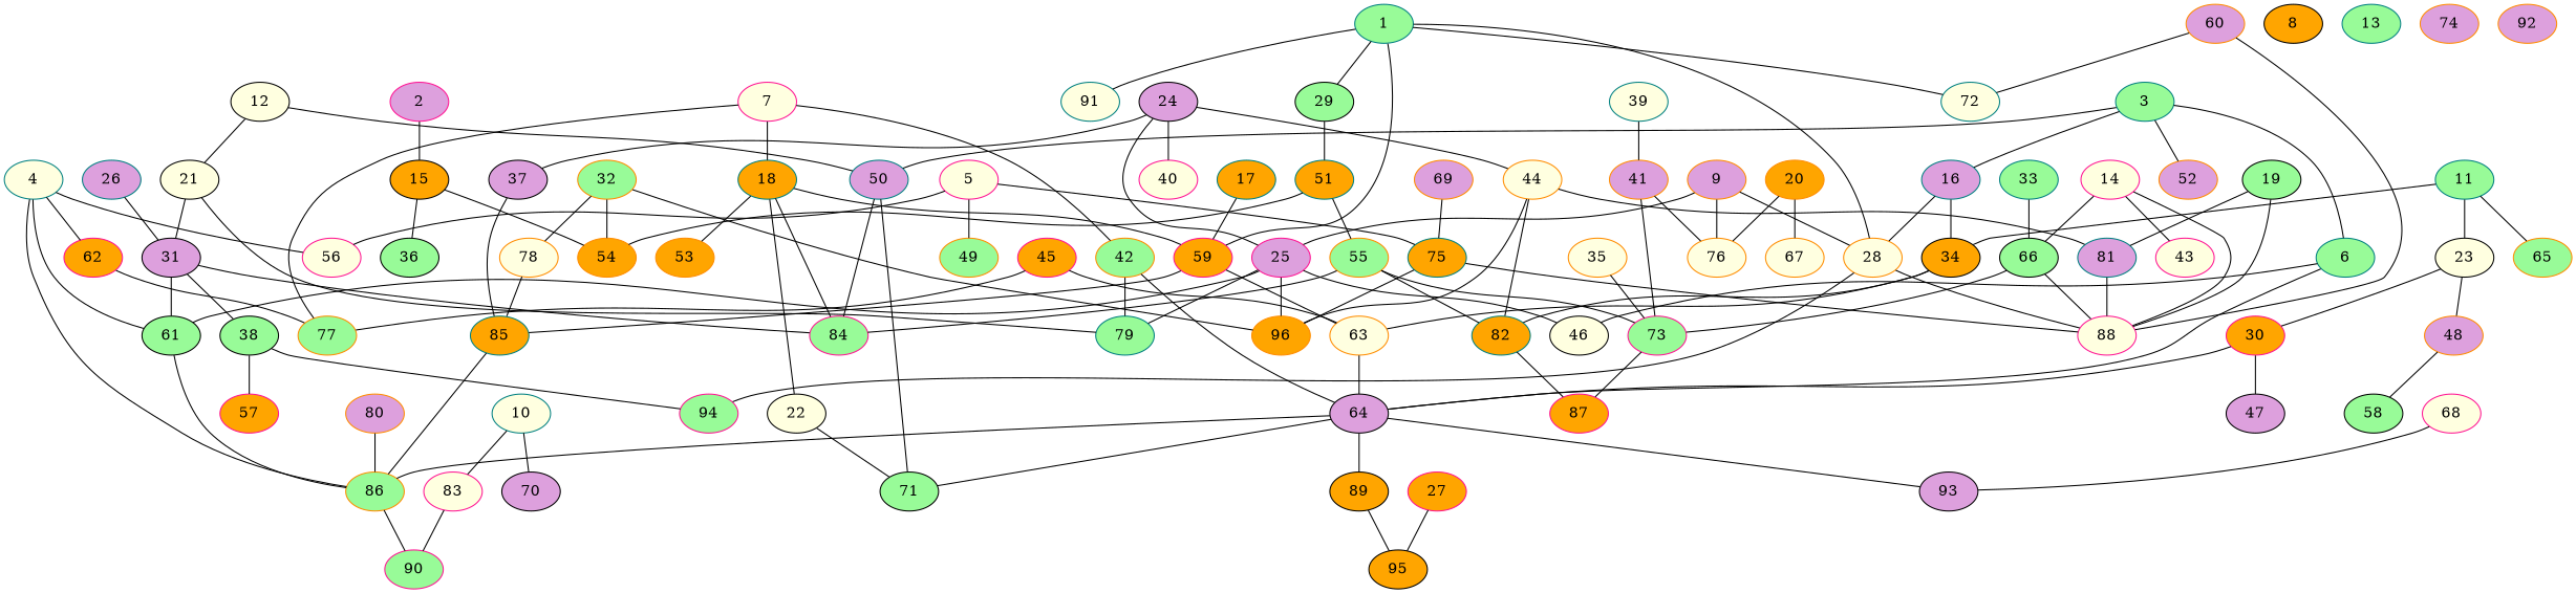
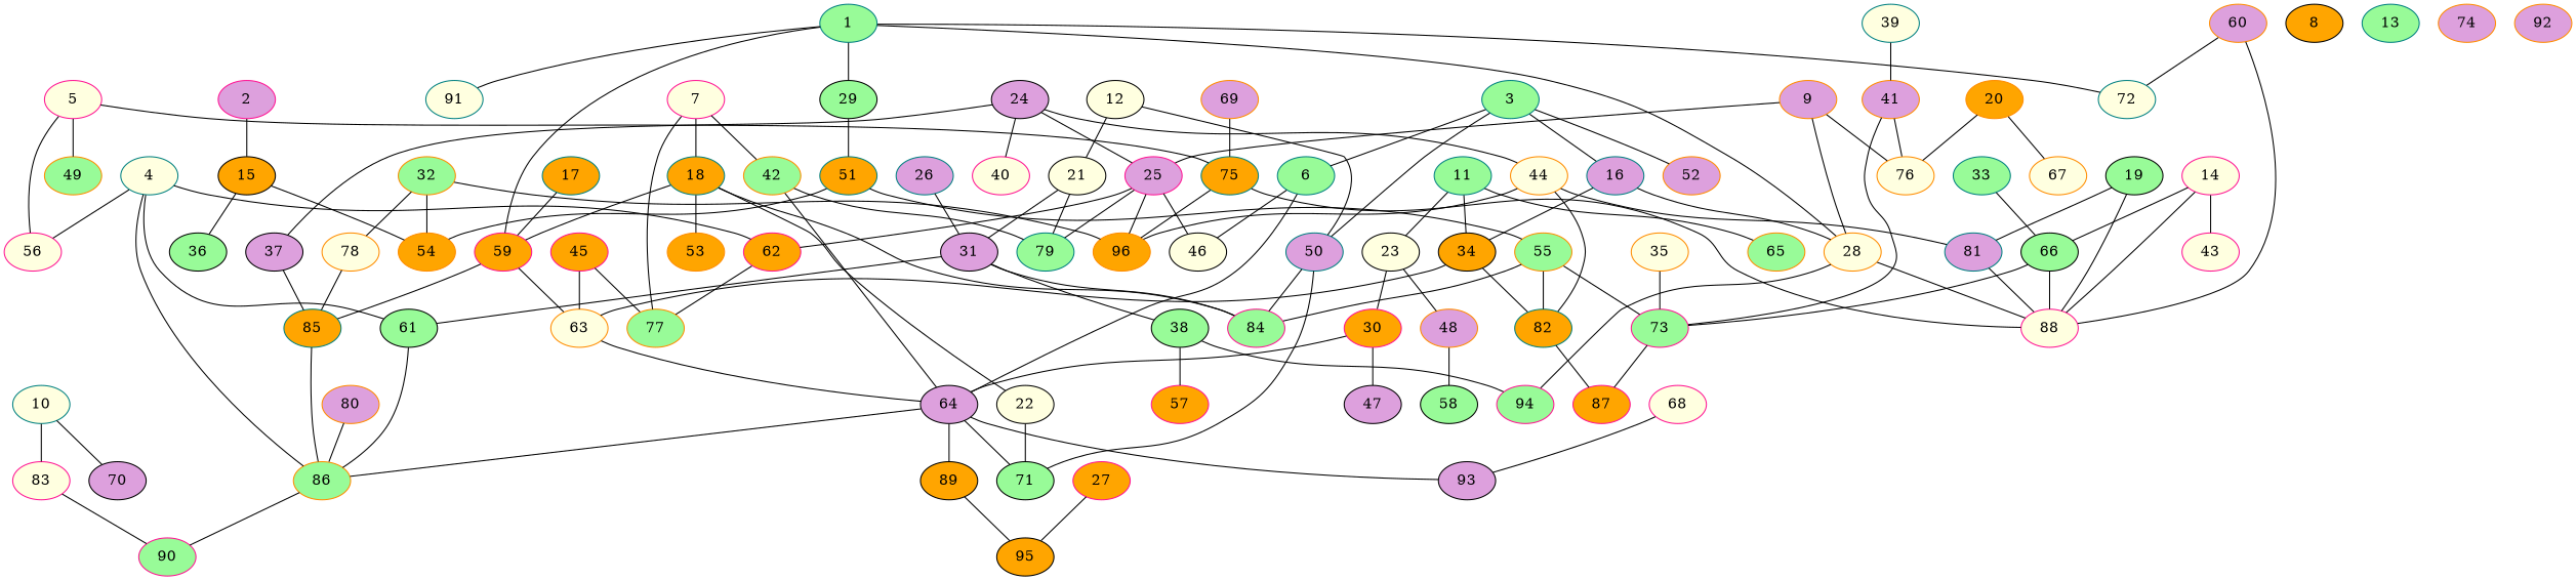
  graph {
    node [color=darkorange fillcolor=palegreen style=filled]
    1 [color=teal]
    28 [fillcolor=lightyellow]
    29 [color=black]
    59 [color=deeppink fillcolor=orange]
    72 [color=teal fillcolor=lightyellow]
    91 [color=teal fillcolor=lightyellow]
    88 [color=deeppink fillcolor=lightyellow]
    94 [color=deeppink]
    51 [color=teal fillcolor=orange]
    63 [fillcolor=lightyellow]
    85 [color=teal fillcolor=orange]
    2 [color=deeppink fillcolor=plum]
    15 [color=black fillcolor=orange]
    36 [color=black]
    54 [fillcolor=orange]
    3 [color=teal]
    6 [color=teal]
    16 [color=teal fillcolor=plum]
    50 [color=teal fillcolor=plum]
    52 [fillcolor=plum]
    46 [color=black fillcolor=lightyellow]
    64 [color=black fillcolor=plum]
    34 [color=black fillcolor=orange]
    84 [color=deeppink]
    71 [color=black]
    4 [color=teal fillcolor=lightyellow]
    56 [color=deeppink fillcolor=lightyellow]
    61 [color=black]
    62 [color=deeppink fillcolor=orange]
    86
    77
    90 [color=deeppink]
    5 [color=deeppink fillcolor=lightyellow]
    49
    75 [color=teal fillcolor=orange]
    96 [fillcolor=orange]
    89 [color=black fillcolor=orange]
    93 [color=black fillcolor=plum]
    7 [color=deeppink fillcolor=lightyellow]
    18 [color=teal fillcolor=orange]
    42
    22 [color=black fillcolor=lightyellow]
    53 [fillcolor=orange]
    79 [color=teal]
    8 [color=black fillcolor=orange]
    9 [fillcolor=plum]
    25 [color=deeppink fillcolor=plum]
    76 [fillcolor=lightyellow]
    10 [color=teal fillcolor=lightyellow]
    70 [color=black fillcolor=plum]
    83 [color=deeppink fillcolor=lightyellow]
    11 [color=teal]
    23 [color=black fillcolor=lightyellow]
    65
    30 [color=deeppink fillcolor=orange]
    48 [fillcolor=plum]
    82 [color=teal fillcolor=orange]
    12 [color=black fillcolor=lightyellow]
    21 [color=black fillcolor=lightyellow]
    31 [color=black fillcolor=plum]
    13 [color=teal]
    14 [color=deeppink fillcolor=lightyellow]
    43 [color=deeppink fillcolor=lightyellow]
    66 [color=black]
    73 [color=deeppink]
    17 [color=teal fillcolor=orange]
    19 [color=black]
    81 [color=teal fillcolor=plum]
    20 [fillcolor=orange]
    67 [fillcolor=lightyellow]
    38 [color=black]
    47 [color=black fillcolor=plum]
    58 [color=black]
    24 [color=black fillcolor=plum]
    37 [color=black fillcolor=plum]
    40 [color=deeppink fillcolor=lightyellow]
    44 [fillcolor=lightyellow]
    26 [color=teal fillcolor=plum]
    27 [color=deeppink fillcolor=orange]
    95 [color=black fillcolor=orange]
    55
    57 [color=deeppink fillcolor=orange]
    32
    78 [fillcolor=lightyellow]
    33 [color=teal]
    87 [color=deeppink fillcolor=orange]
    35 [fillcolor=lightyellow]
    39 [color=teal fillcolor=lightyellow]
    41 [fillcolor=plum]
    45 [color=deeppink fillcolor=orange]
    60 [fillcolor=plum]
    68 [color=deeppink fillcolor=lightyellow]
    69 [fillcolor=plum]
    74 [fillcolor=plum]
    80 [fillcolor=plum]
    92 [fillcolor=plum]
    1 -- 28
    1 -- 29
    1 -- 59
    1 -- 72
    1 -- 91
    28 -- 88
    28 -- 94
    29 -- 51
    59 -- 63
    59 -- 85
    51 -- 54
    51 -- 55
    63 -- 64
    85 -- 86
    2 -- 15
    15 -- 36
    15 -- 54
    3 -- 6
    3 -- 16
    3 -- 50
    3 -- 52
    6 -- 46
    6 -- 64
    16 -- 28
    16 -- 34
    50 -- 84
    50 -- 71
    64 -- 71
    64 -- 86
    64 -- 89
    64 -- 93
    34 -- 63
    34 -- 82
    4 -- 56
    4 -- 61
    4 -- 62
    4 -- 86
    61 -- 86
    62 -- 77
    86 -- 90
    5 -- 56
    5 -- 49
    5 -- 75
    75 -- 88
    75 -- 96
    89 -- 95
    7 -- 77
    7 -- 18
    7 -- 42
    18 -- 59
    18 -- 84
    18 -- 22
    18 -- 53
    42 -- 64
    42 -- 79
    22 -- 71
    9 -- 28
    9 -- 25
    9 -- 76
    25 -- 46
-   25 -- 61
+   25 -- 62
    25 -- 96
    25 -- 79
    10 -- 70
    10 -- 83
    83 -- 90
    11 -- 34
    11 -- 23
    11 -- 65
    23 -- 30
    23 -- 48
    30 -- 64
    30 -- 47
    48 -- 58
    82 -- 87
    12 -- 50
    12 -- 21
    21 -- 79
    21 -- 31
    31 -- 84
    31 -- 61
    31 -- 38
    14 -- 88
    14 -- 43
    14 -- 66
    66 -- 88
    66 -- 73
    73 -- 87
    17 -- 59
    19 -- 88
    19 -- 81
    81 -- 88
    20 -- 76
    20 -- 67
    38 -- 94
    38 -- 57
    24 -- 25
    24 -- 37
    24 -- 40
    24 -- 44
    37 -- 85
    44 -- 96
    44 -- 82
    44 -- 81
    26 -- 31
    27 -- 95
    55 -- 84
    55 -- 82
    55 -- 73
    32 -- 54
    32 -- 96
    32 -- 78
    78 -- 85
    33 -- 66
    35 -- 73
    39 -- 41
    41 -- 76
    41 -- 73
    45 -- 63
    45 -- 77
    60 -- 72
    60 -- 88
    68 -- 93
    69 -- 75
    80 -- 86
  }
